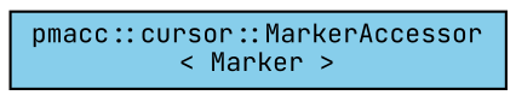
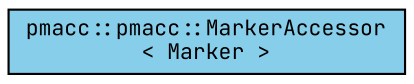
  digraph {
    rankdir=LR
    fontname="JetBrains Mono"
-   n1 [color=black fillcolor=skyblue fontname="JetBrains Mono" fontsize=10 height=0.2 label="pmacc::cursor::MarkerAccessor\l\< Marker \>" shape=record style=filled width=0.4]
+   n1 [color=black fillcolor=skyblue fontname="JetBrains Mono" fontsize=10 height=0.2 label="pmacc::pmacc::MarkerAccessor\l\< Marker \>" shape=record style=filled width=0.4]
  }
